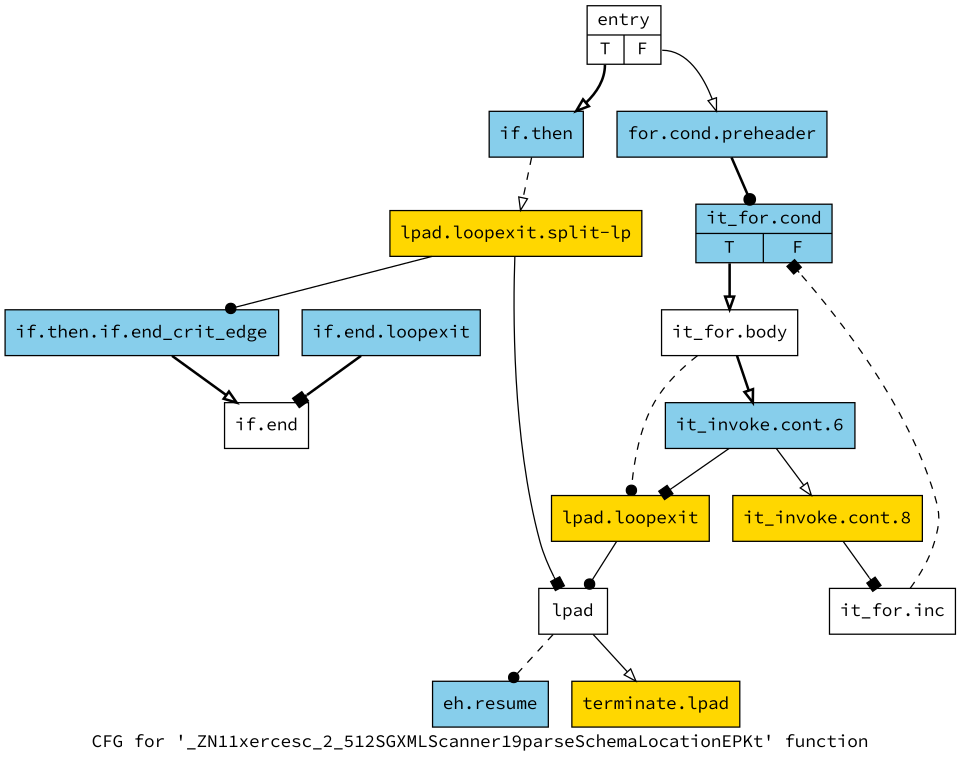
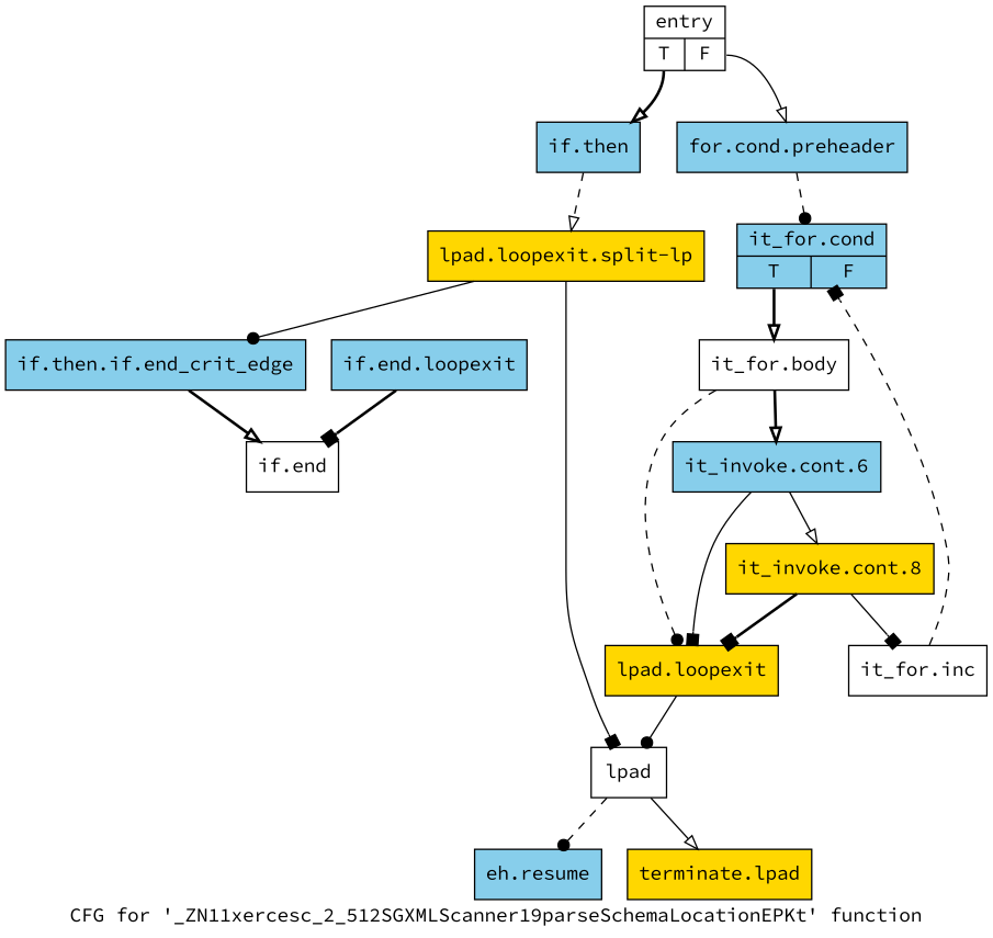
  digraph {
    fontname="Source Code Pro"
    label="CFG for '_ZN11xercesc_2_512SGXMLScanner19parseSchemaLocationEPKt' function"
    node [fillcolor=skyblue fontname="Source Code Pro" shape=record style=filled]
    edge [arrowhead=onormal fontname="Source Code Pro" style=solid]
    n1 [fillcolor=white label="{entry|{<s0>T|<s1>F}}"]
    n2 [label="{if.then}"]
    n3 [label="{for.cond.preheader}"]
    n4 [fillcolor=gold label="{lpad.loopexit.split-lp}"]
    n5 [label="{it_for.cond|{<s0>T|<s1>F}}"]
    n6 [label="{if.then.if.end_crit_edge}"]
    n7 [fillcolor=white label="{if.end}"]
    n8 [fillcolor=white label="{lpad}"]
    n9 [fillcolor=white label="{it_for.body}"]
    n10 [fillcolor=gold label="{lpad.loopexit}"]
    n11 [label="{it_invoke.cont.6}"]
    n12 [label="{if.end.loopexit}"]
    n13 [label="{eh.resume}"]
    n14 [fillcolor=gold label="{terminate.lpad}"]
    n15 [fillcolor=gold label="{it_invoke.cont.8}"]
    n16 [fillcolor=white label="{it_for.inc}"]
    n1 -> n2 [style=bold tailport=s0]
    n1 -> n3 [tailport=s1]
    n2 -> n4 [style=dashed]
-   n3 -> n5 [arrowhead=dot style=bold]
+   n3 -> n5 [arrowhead=dot style=dashed]
    n4 -> n6 [arrowhead=dot]
    n4 -> n8 [arrowhead=box]
    n5 -> n9 [style=bold tailport=s0]
    n6 -> n7 [style=bold]
    n8 -> n13 [arrowhead=dot style=dashed]
    n8 -> n14
    n9 -> n10 [arrowhead=dot style=dashed]
    n9 -> n11 [style=bold]
    n10 -> n8 [arrowhead=dot]
    n11 -> n10 [arrowhead=box]
    n11 -> n15
    n12 -> n7 [arrowhead=box style=bold]
+   n15 -> n10 [arrowhead=box style=bold]
    n15 -> n16 [arrowhead=box]
    n16 -> n5 [arrowhead=box style=dashed]
  }
